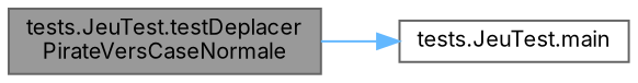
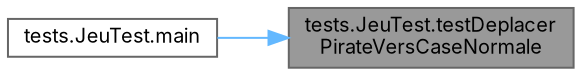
  digraph {
    rankdir=RL
    fontname=Inter
    node [fontname=Inter fontsize=10 shape=box style=filled]
    n1 [color=gray40 fillcolor=grey60 fontcolor=black height=0.2 label="tests.JeuTest.testDeplacer\lPirateVersCaseNormale" width=0.4]
    n2 [color=grey40 fillcolor=white height=0.2 label="tests.JeuTest.main" width=0.4]
-   n2 -> n1 [color=steelblue1 dir=back fontname=Inter fontsize=10 labelfontname=Helvetica labelfontsize=10 style=solid]
+   n1 -> n2 [color=steelblue1 dir=back fontname=Inter fontsize=10 labelfontname=Helvetica labelfontsize=10 style=solid]
  }
